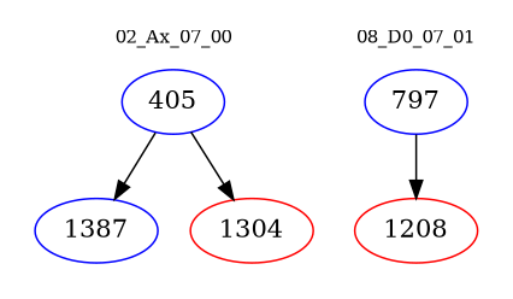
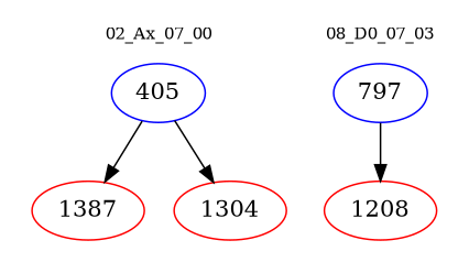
  digraph {
    node [color=red]
    edge [color=black]
    n1 [color=blue label=405]
-   n2 [color=blue label=1387]
+   n2 [label=1387]
    n3 [label=1304]
    n4 [color=blue label=797]
    n5 [label=1208]
    subgraph cluster_1 {
      color=white
      fontsize=10
      label="02_Ax_07_00"
      n1
      n2
      n3
    }
    subgraph cluster_2 {
      color=white
      fontsize=10
-     label="08_D0_07_01"
+     label="08_D0_07_03"
      n4
      n5
    }
    n1 -> n2
    n1 -> n3
    n4 -> n5
  }
